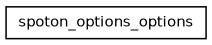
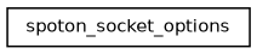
  digraph {
    rankdir=LR
-   n1 [color=black fillcolor=white fontname=Helvetica fontsize=10 height=0.2 label=spoton_options_options shape=record style=filled width=0.4]
+   n1 [color=black fillcolor=white fontname=Helvetica fontsize=10 height=0.2 label=spoton_socket_options shape=record style=filled width=0.4]
  }
